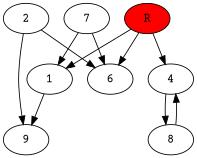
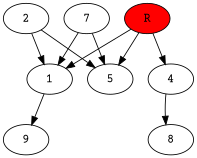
  digraph {
    fontname="Courier Prime"
    node [fontname="Courier Prime"]
    edge [fontname="Courier Prime"]
    n1 [label=9]
    1
    2
-   6
+   6 [label=5]
    8
    4
    7
    R [fillcolor="#ff0000" style=filled]
    1 -> n1
-   2 -> n1
+   2 -> 1
    2 -> 6
-   8 -> 4
    4 -> 8
    7 -> 1
    7 -> 6
    R -> 1
    R -> 6
    R -> 4
  }
